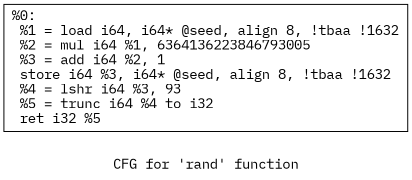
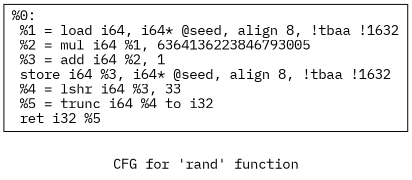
  digraph {
    label="CFG for 'rand' function"
    fontname="IBM Plex Mono"
-   n1 [label="{%0:\l  %1 = load i64, i64* @seed, align 8, !tbaa !1632\l  %2 = mul i64 %1, 6364136223846793005\l  %3 = add i64 %2, 1\l  store i64 %3, i64* @seed, align 8, !tbaa !1632\l  %4 = lshr i64 %3, 93\l  %5 = trunc i64 %4 to i32\l  ret i32 %5\l}" shape=record color=black fontname="IBM Plex Mono"]
+   n1 [label="{%0:\l  %1 = load i64, i64* @seed, align 8, !tbaa !1632\l  %2 = mul i64 %1, 6364136223846793005\l  %3 = add i64 %2, 1\l  store i64 %3, i64* @seed, align 8, !tbaa !1632\l  %4 = lshr i64 %3, 33\l  %5 = trunc i64 %4 to i32\l  ret i32 %5\l}" shape=record color=black fontname="IBM Plex Mono"]
  }
